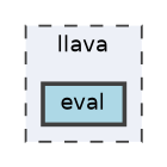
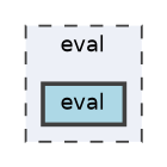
  digraph {
    compound=true
    n1 [color=grey25 fillcolor=lightblue fontname=Helvetica fontsize=10 height=0.2 label=eval shape=box style="filled,bold" width=0.4]
    subgraph cluster_1 {
      bgcolor="#edf0f7"
      fontname=Helvetica
      fontsize=10
-     label=llava
+     label=eval
      pencolor=grey25
      style="filled,dashed"
      n1
    }
  }
